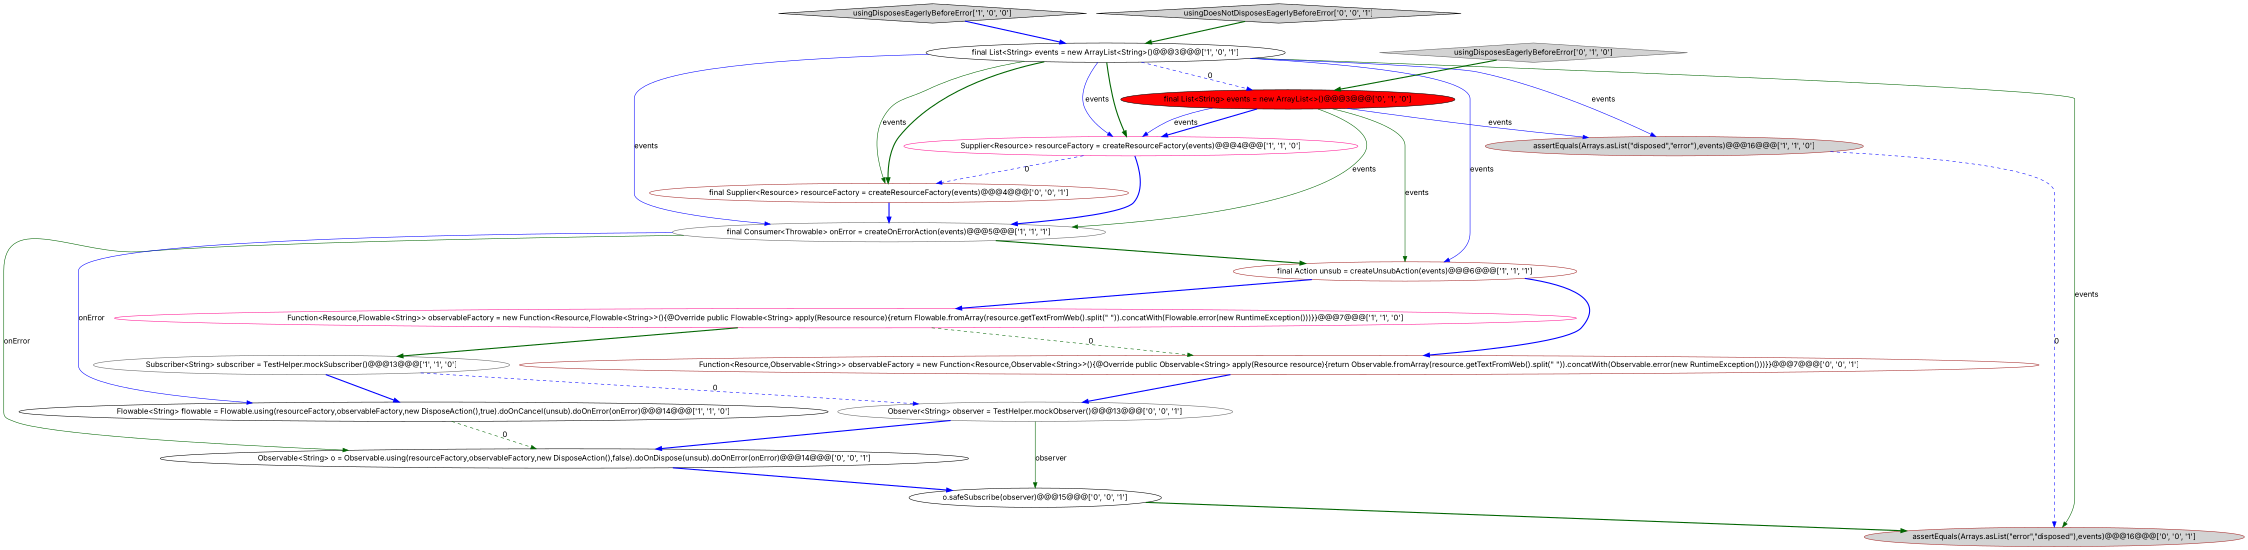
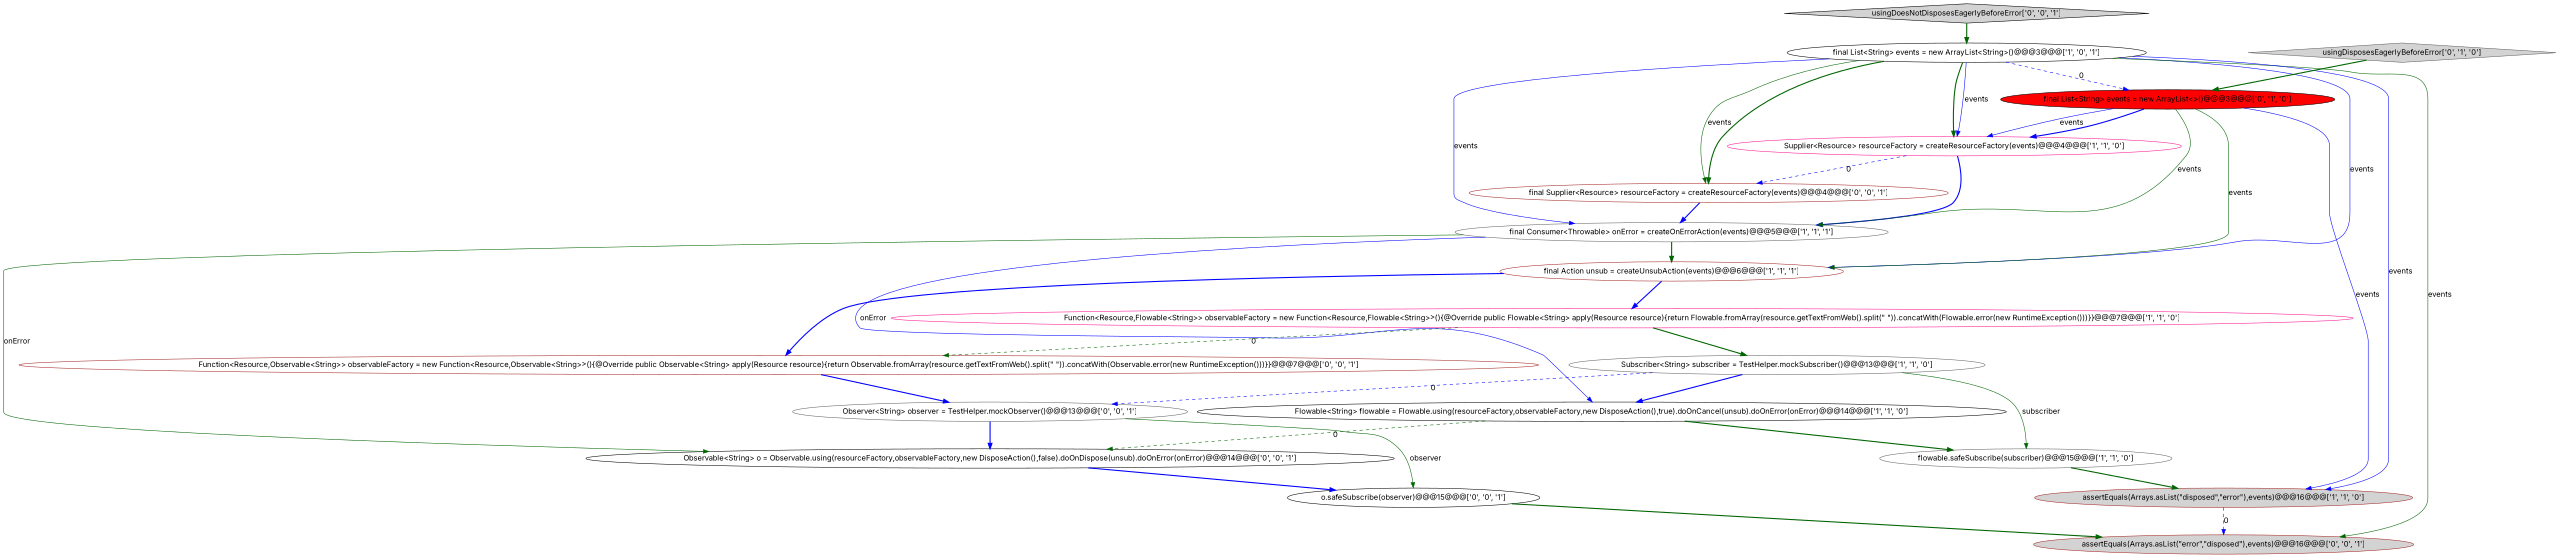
  digraph {
    fontname=Inter
    node [color=black fillcolor=white fontname=Inter shape=ellipse style=filled]
    edge [color=blue fontname=Inter style=bold]
    n1 [label="final List<String> events = new ArrayList<String>()@@@3@@@['1', '0', '1']"]
    n2 [color=brown label="final Action unsub = createUnsubAction(events)@@@6@@@['1', '1', '1']"]
    n3 [color=deeppink label="Supplier<Resource> resourceFactory = createResourceFactory(events)@@@4@@@['1', '1', '0']"]
    n4 [color=gray40 label="final Consumer<Throwable> onError = createOnErrorAction(events)@@@5@@@['1', '1', '1']"]
    n5 [color=brown fillcolor=lightgray label="assertEquals(Arrays.asList(\"error\",\"disposed\"),events)@@@16@@@['0', '0', '1']"]
    n6 [color=brown label="final Supplier<Resource> resourceFactory = createResourceFactory(events)@@@4@@@['0', '0', '1']"]
    n7 [fillcolor=red label="final List<String> events = new ArrayList<>()@@@3@@@['0', '1', '0']"]
    n8 [color=brown fillcolor=lightgray label="assertEquals(Arrays.asList(\"disposed\",\"error\"),events)@@@16@@@['1', '1', '0']"]
    n9 [color=deeppink label="Function<Resource,Flowable<String>> observableFactory = new Function<Resource,Flowable<String>>(){@Override public Flowable<String> apply(Resource resource){return Flowable.fromArray(resource.getTextFromWeb().split(\" \")).concatWith(Flowable.error(new RuntimeException()))}}@@@7@@@['1', '1', '0']"]
    n10 [color=brown label="Function<Resource,Observable<String>> observableFactory = new Function<Resource,Observable<String>>(){@Override public Observable<String> apply(Resource resource){return Observable.fromArray(resource.getTextFromWeb().split(\" \")).concatWith(Observable.error(new RuntimeException()))}}@@@7@@@['0', '0', '1']"]
    n11 [label="Observable<String> o = Observable.using(resourceFactory,observableFactory,new DisposeAction(),false).doOnDispose(unsub).doOnError(onError)@@@14@@@['0', '0', '1']"]
    n12 [label="Flowable<String> flowable = Flowable.using(resourceFactory,observableFactory,new DisposeAction(),true).doOnCancel(unsub).doOnError(onError)@@@14@@@['1', '1', '0']"]
+   n13 [color=gray40 label="flowable.safeSubscribe(subscriber)@@@15@@@['1', '1', '0']"]
    n14 [label="o.safeSubscribe(observer)@@@15@@@['0', '0', '1']"]
-   n15 [fillcolor=lightgray label="usingDisposesEagerlyBeforeError['1', '0', '0']" shape=diamond]
    n16 [color=gray40 label="Subscriber<String> subscriber = TestHelper.mockSubscriber()@@@13@@@['1', '1', '0']"]
    n17 [color=gray40 label="Observer<String> observer = TestHelper.mockObserver()@@@13@@@['0', '0', '1']"]
    n18 [fillcolor=lightgray label="usingDoesNotDisposesEagerlyBeforeError['0', '0', '1']" shape=diamond]
    n19 [color=gray40 fillcolor=lightgray label="usingDisposesEagerlyBeforeError['0', '1', '0']" shape=diamond]
    n1 -> n2 [label=events style=solid]
    n1 -> n3 [color=darkgreen]
    n1 -> n3 [label=events style=solid]
    n1 -> n4 [label=events style=solid]
    n1 -> n5 [color=darkgreen label=events style=solid]
    n1 -> n6 [color=darkgreen]
    n1 -> n6 [color=darkgreen label=events style=solid]
    n1 -> n7 [label=0 style=dashed]
    n1 -> n8 [label=events style=solid]
    n2 -> n9
    n2 -> n10
    n3 -> n4
    n3 -> n6 [label=0 style=dashed]
    n4 -> n2 [color=darkgreen]
    n4 -> n11 [color=darkgreen label=onError style=solid]
    n4 -> n12 [label=onError style=solid]
    n6 -> n4
    n7 -> n2 [color=darkgreen label=events style=solid]
    n7 -> n3
    n7 -> n3 [label=events style=solid]
    n7 -> n4 [color=darkgreen label=events style=solid]
    n7 -> n8 [label=events style=solid]
    n8 -> n5 [label=0 style=dashed]
    n9 -> n10 [color=darkgreen label=0 style=dashed]
    n9 -> n16 [color=darkgreen]
    n10 -> n17
    n11 -> n14
    n12 -> n11 [color=darkgreen label=0 style=dashed]
+   n12 -> n13 [color=darkgreen]
+   n13 -> n8 [color=darkgreen]
    n14 -> n5 [color=darkgreen]
-   n15 -> n1
    n16 -> n12
+   n16 -> n13 [color=darkgreen label=subscriber style=solid]
    n16 -> n17 [label=0 style=dashed]
    n17 -> n11
    n17 -> n14 [color=darkgreen label=observer style=solid]
    n18 -> n1 [color=darkgreen]
    n19 -> n7 [color=darkgreen]
  }
